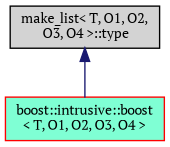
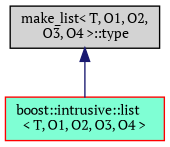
  digraph {
    fontname="PT Serif"
    node [fontname="PT Serif" fontsize=10 shape=record style=filled]
-   n1 [color=red fillcolor=aquamarine fontcolor=black height=0.2 label="boost::intrusive::boost\l\< T, O1, O2, O3, O4 \>" width=0.4]
+   n1 [color=red fillcolor=aquamarine fontcolor=black height=0.2 label="boost::intrusive::list\l\< T, O1, O2, O3, O4 \>" width=0.4]
    n2 [color=black fillcolor=lightgrey height=0.2 label="make_list\< T, O1, O2,\l O3, O4 \>::type" width=0.4]
    n2 -> n1 [color=midnightblue dir=back fontname="PT Serif" fontsize=10 labelfontname=Helvetica labelfontsize=10 style=solid]
  }
